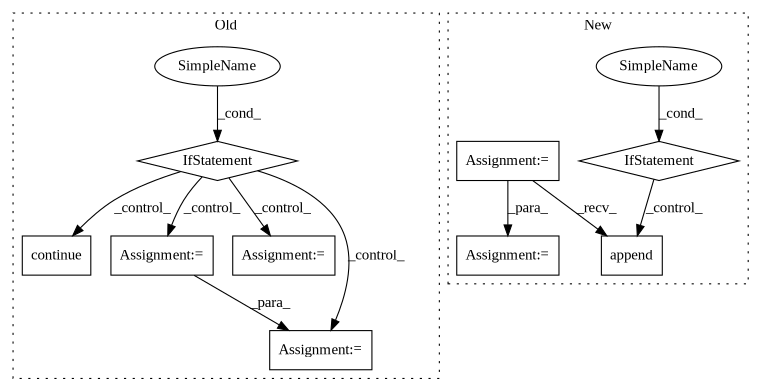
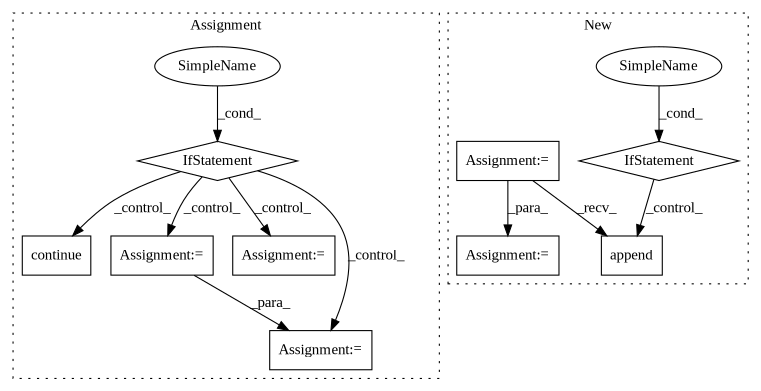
  digraph {
    fontname="Liberation Serif"
    node [a=7 l=1 shape=box fontname="Liberation Serif"]
    edge [fontname="Liberation Serif"]
    n1 [a=18 l=9 label=continue s=1772]
    n2 [a=25 l="4,2" label=IfStatement s="1740,1758" shape=diamond]
    n3 [a=42 label=SimpleName shape=ellipse l=""]
    n4 [label="Assignment:=" s=1803]
    n5 [label="Assignment:=" s=2362]
    n6 [label="Assignment:=" s=2303]
    n7 [a=32 l="7,1" label=append s="2186,2197"]
    n8 [a=25 l="14,2" label=IfStatement s="2105,2149" shape=diamond]
    n9 [a=42 label=SimpleName shape=ellipse l=""]
    n10 [label="Assignment:=" s=1677]
    n11 [l="73,2" label="Assignment:=" s="2437,2578"]
    subgraph cluster_1 {
-     label=Old
+     label=Assignment
      style=dotted
      n1
      n2
      n3
      n4
      n5
      n6
    }
    subgraph cluster_2 {
      label=New
      style=dotted
      n7
      n8
      n9
      n10
      n11
    }
    n2 -> n1 [label=_control_]
    n2 -> n4 [label=_control_]
    n2 -> n5 [label=_control_]
    n2 -> n6 [label=_control_]
    n3 -> n2 [label=_cond_]
    n4 -> n6 [label=_para_]
    n8 -> n7 [label=_control_]
    n9 -> n8 [label=_cond_]
    n10 -> n7 [label=_recv_]
    n10 -> n11 [label=_para_]
  }
